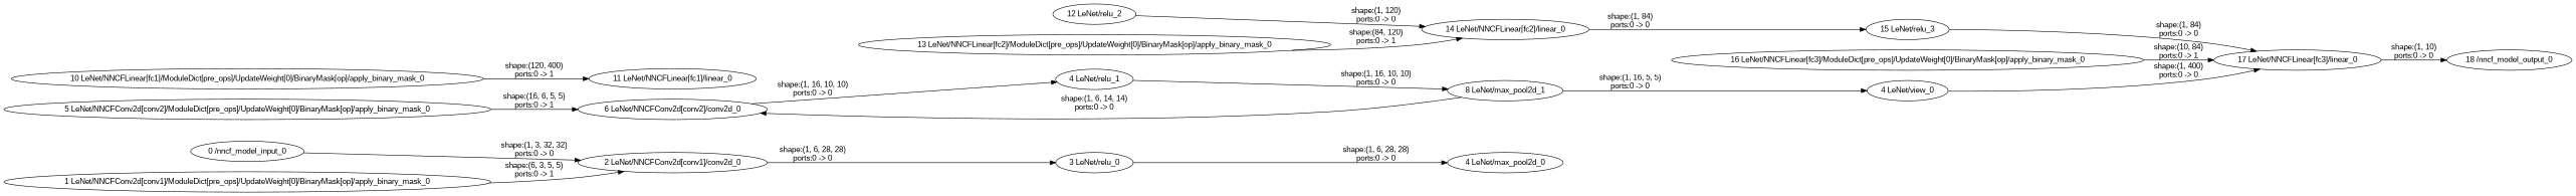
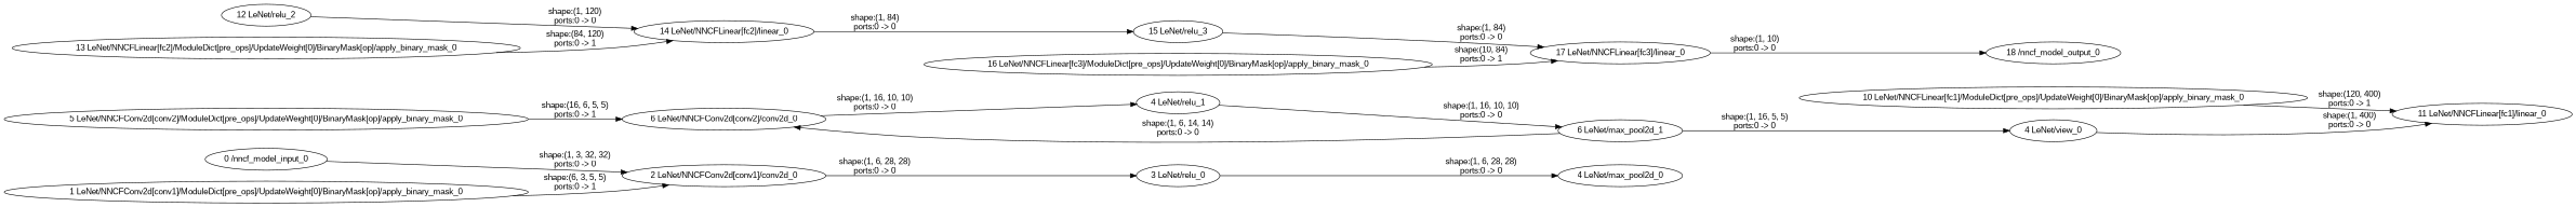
  strict digraph {
    fontname="Liberation Sans"
    rankdir=LR
    node [fontname="Liberation Sans" type=apply_binary_mask]
    edge [fontname="Liberation Sans" style=solid]
    "0 /nncf_model_input_0" [type=nncf_model_input]
    "2 LeNet/NNCFConv2d[conv1]/conv2d_0" [type=conv2d]
    "3 LeNet/relu_0" [type=relu]
    "1 LeNet/NNCFConv2d[conv1]/ModuleDict[pre_ops]/UpdateWeight[0]/BinaryMask[op]/apply_binary_mask_0"
    "4 LeNet/max_pool2d_0" [type=max_pool2d]
    "6 LeNet/NNCFConv2d[conv2]/conv2d_0" [type=conv2d]
    n7 [label="4 LeNet/relu_1" type=relu]
    "5 LeNet/NNCFConv2d[conv2]/ModuleDict[pre_ops]/UpdateWeight[0]/BinaryMask[op]/apply_binary_mask_0"
-   "8 LeNet/max_pool2d_1" [type=max_pool2d]
+   "8 LeNet/max_pool2d_1" [type=max_pool2d label="6 LeNet/max_pool2d_1"]
    n10 [label="4 LeNet/view_0" type=view]
    "11 LeNet/NNCFLinear[fc1]/linear_0" [type=linear]
    "10 LeNet/NNCFLinear[fc1]/ModuleDict[pre_ops]/UpdateWeight[0]/BinaryMask[op]/apply_binary_mask_0"
    "12 LeNet/relu_2" [type=relu]
    "14 LeNet/NNCFLinear[fc2]/linear_0" [type=linear]
    "15 LeNet/relu_3" [type=relu]
    "13 LeNet/NNCFLinear[fc2]/ModuleDict[pre_ops]/UpdateWeight[0]/BinaryMask[op]/apply_binary_mask_0"
    "17 LeNet/NNCFLinear[fc3]/linear_0" [type=linear]
    "18 /nncf_model_output_0" [type=nncf_model_output]
    "16 LeNet/NNCFLinear[fc3]/ModuleDict[pre_ops]/UpdateWeight[0]/BinaryMask[op]/apply_binary_mask_0"
    "0 /nncf_model_input_0" -> "2 LeNet/NNCFConv2d[conv1]/conv2d_0" [label="shape:(1, 3, 32, 32)\nports:0 -> 0"]
    "2 LeNet/NNCFConv2d[conv1]/conv2d_0" -> "3 LeNet/relu_0" [label="shape:(1, 6, 28, 28)\nports:0 -> 0"]
    "3 LeNet/relu_0" -> "4 LeNet/max_pool2d_0" [label="shape:(1, 6, 28, 28)\nports:0 -> 0"]
    "1 LeNet/NNCFConv2d[conv1]/ModuleDict[pre_ops]/UpdateWeight[0]/BinaryMask[op]/apply_binary_mask_0" -> "2 LeNet/NNCFConv2d[conv1]/conv2d_0" [label="shape:(6, 3, 5, 5)\nports:0 -> 1"]
    "6 LeNet/NNCFConv2d[conv2]/conv2d_0" -> n7 [label="shape:(1, 16, 10, 10)\nports:0 -> 0"]
    n7 -> "8 LeNet/max_pool2d_1" [label="shape:(1, 16, 10, 10)\nports:0 -> 0"]
    "5 LeNet/NNCFConv2d[conv2]/ModuleDict[pre_ops]/UpdateWeight[0]/BinaryMask[op]/apply_binary_mask_0" -> "6 LeNet/NNCFConv2d[conv2]/conv2d_0" [label="shape:(16, 6, 5, 5)\nports:0 -> 1"]
    "8 LeNet/max_pool2d_1" -> "6 LeNet/NNCFConv2d[conv2]/conv2d_0" [label="shape:(1, 6, 14, 14)\nports:0 -> 0"]
    "8 LeNet/max_pool2d_1" -> n10 [label="shape:(1, 16, 5, 5)\nports:0 -> 0"]
-   n10 -> "17 LeNet/NNCFLinear[fc3]/linear_0" [label="shape:(1, 400)\nports:0 -> 0"]
+   n10 -> "11 LeNet/NNCFLinear[fc1]/linear_0" [label="shape:(1, 400)\nports:0 -> 0"]
    "10 LeNet/NNCFLinear[fc1]/ModuleDict[pre_ops]/UpdateWeight[0]/BinaryMask[op]/apply_binary_mask_0" -> "11 LeNet/NNCFLinear[fc1]/linear_0" [label="shape:(120, 400)\nports:0 -> 1"]
    "12 LeNet/relu_2" -> "14 LeNet/NNCFLinear[fc2]/linear_0" [label="shape:(1, 120)\nports:0 -> 0"]
    "14 LeNet/NNCFLinear[fc2]/linear_0" -> "15 LeNet/relu_3" [label="shape:(1, 84)\nports:0 -> 0"]
    "15 LeNet/relu_3" -> "17 LeNet/NNCFLinear[fc3]/linear_0" [label="shape:(1, 84)\nports:0 -> 0"]
    "13 LeNet/NNCFLinear[fc2]/ModuleDict[pre_ops]/UpdateWeight[0]/BinaryMask[op]/apply_binary_mask_0" -> "14 LeNet/NNCFLinear[fc2]/linear_0" [label="shape:(84, 120)\nports:0 -> 1"]
    "17 LeNet/NNCFLinear[fc3]/linear_0" -> "18 /nncf_model_output_0" [label="shape:(1, 10)\nports:0 -> 0"]
    "16 LeNet/NNCFLinear[fc3]/ModuleDict[pre_ops]/UpdateWeight[0]/BinaryMask[op]/apply_binary_mask_0" -> "17 LeNet/NNCFLinear[fc3]/linear_0" [label="shape:(10, 84)\nports:0 -> 1"]
  }
